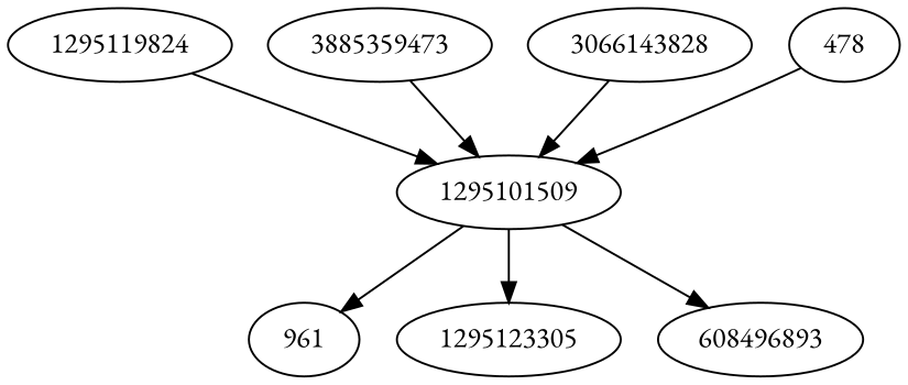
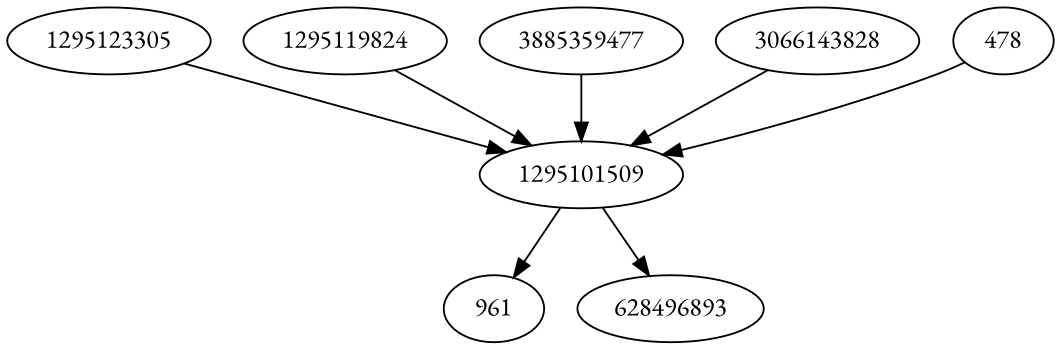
  strict digraph {
    fontname="EB Garamond"
    node [fontname="EB Garamond"]
    edge [fontname="EB Garamond"]
    n1 [label=961]
    1295101509
    n3 [label=1295123305]
-   608496893
+   608496893 [label=628496893]
    1295119824
-   3885359473
+   3885359473 [label=3885359477]
    3066143828
    478
    1295101509 -> n1
-   1295101509 -> n3
+   n3 -> 1295101509
    1295101509 -> 608496893
    1295119824 -> 1295101509
    3885359473 -> 1295101509
    3066143828 -> 1295101509
    478 -> 1295101509
  }
